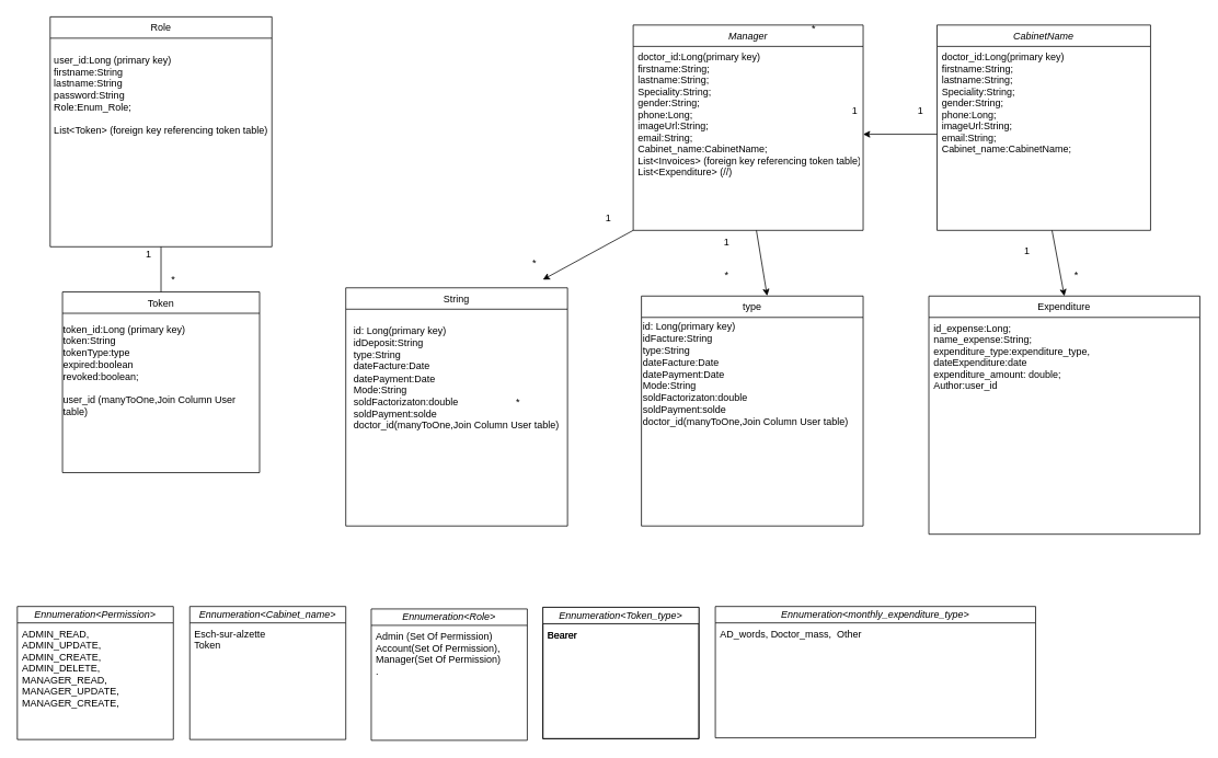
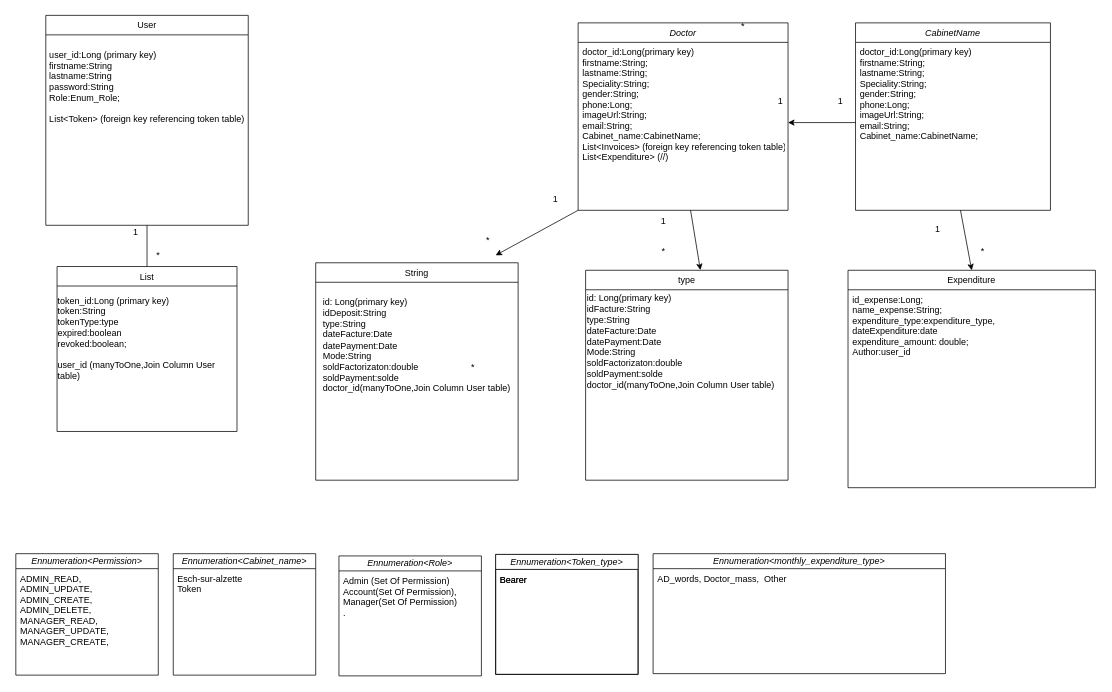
  <mxCell id="0" />
  <mxCell id="1" parent="0" />
- <mxCell id="2" value="Manager" style="swimlane;fontStyle=2;align=center;verticalAlign=top;childLayout=stackLayout;horizontal=1;startSize=26;horizontalStack=0;resizeParent=1;resizeLast=0;collapsible=1;marginBottom=0;rounded=0;shadow=0;strokeWidth=1;" parent="1" vertex="1"><mxGeometry x="770" y="30" width="280" height="250" as="geometry"><mxRectangle x="230" y="140" width="160" height="26" as="alternateBounds" /></mxGeometry></mxCell>
+ <mxCell id="2" value="Doctor" style="swimlane;fontStyle=2;align=center;verticalAlign=top;childLayout=stackLayout;horizontal=1;startSize=26;horizontalStack=0;resizeParent=1;resizeLast=0;collapsible=1;marginBottom=0;rounded=0;shadow=0;strokeWidth=1;" parent="1" vertex="1"><mxGeometry x="770" y="30" width="280" height="250" as="geometry"><mxRectangle x="230" y="140" width="160" height="26" as="alternateBounds" /></mxGeometry></mxCell>
  <mxCell id="3" value="doctor_id:Long(primary key)&#10;firstname:String;&#10;lastname:String;&#10;Speciality:String;&#10;gender:String;&#10;phone:Long;&#10;imageUrl:String;&#10;email:String;&#10;Cabinet_name:CabinetName;&#10;List&lt;Invoices&gt; (foreign key referencing token table)&#10;List&lt;Expenditure&gt; (//)" style="text;align=left;verticalAlign=top;spacingLeft=4;spacingRight=4;overflow=hidden;rotatable=0;points=[[0,0.5],[1,0.5]];portConstraint=eastwest;" parent="2" vertex="1"><mxGeometry y="26" width="280" height="214" as="geometry" /></mxCell>
  <mxCell id="4" value="Expenditure" style="swimlane;fontStyle=0;align=center;verticalAlign=top;childLayout=stackLayout;horizontal=1;startSize=26;horizontalStack=0;resizeParent=1;resizeLast=0;collapsible=1;marginBottom=0;rounded=0;shadow=0;strokeWidth=1;" parent="1" vertex="1"><mxGeometry x="1130" y="360" width="330" height="290" as="geometry"><mxRectangle x="550" y="140" width="160" height="26" as="alternateBounds" /></mxGeometry></mxCell>
  <mxCell id="5" value="id_expense:Long;&#10;name_expense:String;&#10;expenditure_type:expenditure_type,&#10;dateExpenditure:date&#10;expenditure_amount: double;&#10;Author:user_id" style="text;align=left;verticalAlign=top;spacingLeft=4;spacingRight=4;overflow=hidden;rotatable=0;points=[[0,0.5],[1,0.5]];portConstraint=eastwest;" parent="4" vertex="1"><mxGeometry y="26" width="330" height="194" as="geometry" /></mxCell>
  <mxCell id="6" value="type" style="swimlane;fontStyle=0;align=center;verticalAlign=top;childLayout=stackLayout;horizontal=1;startSize=26;horizontalStack=0;resizeParent=1;resizeLast=0;collapsible=1;marginBottom=0;rounded=0;shadow=0;strokeWidth=1;" parent="1" vertex="1"><mxGeometry y="360" width="270" height="280" as="geometry" x="780"><mxRectangle x="550" y="140" width="160" height="26" as="alternateBounds" /></mxGeometry></mxCell>
  <mxCell id="7" value="&lt;div style=&quot;border-color: var(--border-color);&quot;&gt;&lt;br&gt;&lt;br&gt;&lt;br&gt;id: Long(primary key)&lt;/div&gt;&lt;div style=&quot;border-color: var(--border-color);&quot;&gt;idFacture:String&amp;nbsp;&lt;/div&gt;&lt;div style=&quot;border-color: var(--border-color);&quot;&gt;type:String&lt;/div&gt;&lt;div style=&quot;border-color: var(--border-color);&quot;&gt;dateFacture:Date&lt;/div&gt;&lt;div style=&quot;border-color: var(--border-color);&quot;&gt;&lt;span style=&quot;background-color: initial;&quot;&gt;datePayment:Date&lt;/span&gt;&lt;/div&gt;&lt;div style=&quot;border-color: var(--border-color);&quot;&gt;&lt;span style=&quot;background-color: initial;&quot;&gt;Mode:String&lt;/span&gt;&lt;br&gt;&lt;/div&gt;&lt;div style=&quot;border-color: var(--border-color);&quot;&gt;&lt;div style=&quot;&quot;&gt;&lt;span style=&quot;background-color: initial;&quot;&gt;soldFactorizaton:double&lt;/span&gt;&lt;/div&gt;&lt;div style=&quot;&quot;&gt;&lt;span style=&quot;background-color: initial;&quot;&gt;soldPayment:solde&amp;nbsp;&lt;br&gt;doctor_id(&lt;/span&gt;manyToOne,Join Column User table)&lt;/div&gt;&lt;div style=&quot;&quot;&gt;&lt;span style=&quot;background-color: initial;&quot;&gt;&lt;br&gt;&lt;/span&gt;&lt;/div&gt;&lt;div style=&quot;&quot;&gt;&lt;span style=&quot;background-color: initial;&quot;&gt;&lt;br&gt;&lt;/span&gt;&lt;/div&gt;&lt;/div&gt;" style="text;html=1;strokeColor=none;fillColor=none;align=left;verticalAlign=middle;whiteSpace=wrap;rounded=0;" parent="6" vertex="1"><mxGeometry y="26" width="270" height="124" as="geometry" /></mxCell>
  <mxCell id="8" value="String" style="swimlane;fontStyle=0;align=center;verticalAlign=top;childLayout=stackLayout;horizontal=1;startSize=26;horizontalStack=0;resizeParent=1;resizeLast=0;collapsible=1;marginBottom=0;rounded=0;shadow=0;strokeWidth=1;" parent="1" vertex="1"><mxGeometry x="420" y="350" width="270" height="290" as="geometry"><mxRectangle x="550" y="140" width="160" height="26" as="alternateBounds" /></mxGeometry></mxCell>
  <mxCell id="9" value="&lt;div style=&quot;border-color: var(--border-color);&quot;&gt;&lt;div style=&quot;border-color: var(--border-color);&quot;&gt;&lt;div style=&quot;border-color: var(--border-color);&quot;&gt;&lt;div style=&quot;text-align: left;&quot;&gt;&lt;br&gt;&lt;/div&gt;&lt;div style=&quot;text-align: left;&quot;&gt;&lt;br&gt;&lt;/div&gt;&lt;div style=&quot;text-align: left;&quot;&gt;&lt;br&gt;&lt;/div&gt;&lt;div style=&quot;text-align: left;&quot;&gt;&lt;span style=&quot;background-color: initial;&quot;&gt;id: Long(primary key)&lt;/span&gt;&lt;/div&gt;&lt;/div&gt;&lt;div style=&quot;text-align: left; border-color: var(--border-color);&quot;&gt;idDeposit:String&amp;nbsp;&lt;/div&gt;&lt;div style=&quot;text-align: left; border-color: var(--border-color);&quot;&gt;type:String&lt;/div&gt;&lt;div style=&quot;text-align: left; border-color: var(--border-color);&quot;&gt;dateFacture:Date&lt;/div&gt;&lt;div style=&quot;text-align: left; border-color: var(--border-color);&quot;&gt;datePayment:Date&lt;/div&gt;&lt;div style=&quot;text-align: left; border-color: var(--border-color);&quot;&gt;&lt;span style=&quot;border-color: var(--border-color); background-color: initial;&quot;&gt;Mode:String&lt;/span&gt;&lt;br style=&quot;border-color: var(--border-color);&quot;&gt;&lt;/div&gt;&lt;div style=&quot;border-color: var(--border-color);&quot;&gt;&lt;div style=&quot;text-align: left; border-color: var(--border-color);&quot;&gt;&lt;span style=&quot;border-color: var(--border-color); background-color: initial;&quot;&gt;soldFactorizaton:double&lt;/span&gt;&lt;/div&gt;&lt;div style=&quot;border-color: var(--border-color);&quot;&gt;&lt;div style=&quot;text-align: left;&quot;&gt;&lt;span style=&quot;background-color: initial;&quot;&gt;soldPayment:solde&amp;nbsp;&lt;/span&gt;&lt;/div&gt;&lt;span style=&quot;border-color: var(--border-color); background-color: initial;&quot;&gt;&lt;div style=&quot;text-align: left;&quot;&gt;&lt;span style=&quot;background-color: initial; border-color: var(--border-color);&quot;&gt;doctor_id(&lt;/span&gt;&lt;span style=&quot;background-color: initial;&quot;&gt;manyToOne,Join Column User table)&lt;/span&gt;&lt;/div&gt;&lt;/span&gt;&lt;/div&gt;&lt;div style=&quot;text-align: left; border-color: var(--border-color);&quot;&gt;&lt;span style=&quot;border-color: var(--border-color); background-color: initial;&quot;&gt;&lt;br style=&quot;border-color: var(--border-color);&quot;&gt;&lt;/span&gt;&lt;/div&gt;&lt;/div&gt;&lt;/div&gt;&lt;/div&gt;" style="text;html=1;strokeColor=none;fillColor=none;align=center;verticalAlign=middle;whiteSpace=wrap;rounded=0;" parent="8" vertex="1"><mxGeometry y="26" width="270" height="140" as="geometry" /></mxCell>
  <mxCell id="10" value="Ennumeration&lt;Cabinet_name&gt;" style="swimlane;fontStyle=2;align=center;verticalAlign=bottom;childLayout=stackLayout;horizontal=1;startSize=20;horizontalStack=0;resizeParent=1;resizeLast=0;collapsible=1;marginBottom=0;rounded=0;shadow=0;strokeWidth=1;spacing=3;flipV=0;flipH=1;fontSize=12;" parent="1" vertex="1"><mxGeometry x="230" y="738" width="190" height="162" as="geometry"><mxRectangle x="230" y="140" width="160" height="26" as="alternateBounds" /></mxGeometry></mxCell>
  <mxCell id="11" value="Esch-sur-alzette&#10;Token" style="text;align=left;verticalAlign=top;spacingLeft=4;spacingRight=4;overflow=hidden;rotatable=0;points=[[0,0.5],[1,0.5]];portConstraint=eastwest;" parent="10" vertex="1"><mxGeometry y="20" width="190" height="100" as="geometry" /></mxCell>
  <mxCell id="12" value="Ennumeration&lt;Role&gt;" style="swimlane;fontStyle=2;align=center;verticalAlign=bottom;childLayout=stackLayout;horizontal=1;startSize=20;horizontalStack=0;resizeParent=1;resizeLast=0;collapsible=1;marginBottom=0;rounded=0;shadow=0;strokeWidth=1;spacing=3;flipV=0;flipH=1;fontSize=12;" parent="1" vertex="1"><mxGeometry x="451" y="741" width="190" height="160" as="geometry"><mxRectangle x="230" y="140" width="160" height="26" as="alternateBounds" /></mxGeometry></mxCell>
  <mxCell id="13" value="Admin (Set Of Permission)&#10;Account(Set Of Permission),&#10;Manager(Set Of Permission)&#10;. " style="text;align=left;verticalAlign=top;spacingLeft=4;spacingRight=4;overflow=hidden;rotatable=0;points=[[0,0.5],[1,0.5]];portConstraint=eastwest;" parent="12" vertex="1"><mxGeometry y="20" width="190" height="120" as="geometry" /></mxCell>
  <mxCell id="14" value="*" style="text;html=1;strokeColor=none;fillColor=none;align=center;verticalAlign=middle;whiteSpace=wrap;rounded=0;fontSize=12;" parent="1" vertex="1"><mxGeometry x="960" y="20" width="60" height="30" as="geometry" /></mxCell>
  <mxCell id="15" value="" style="endArrow=classic;html=1;rounded=0;fontSize=12;entryX=0.567;entryY=-0.001;entryDx=0;entryDy=0;entryPerimeter=0;" parent="1" target="6" edge="1"><mxGeometry width="50" height="50" relative="1" as="geometry"><mxPoint x="920" y="280" as="sourcePoint" /><mxPoint x="960" y="470" as="targetPoint" /></mxGeometry></mxCell>
  <mxCell id="16" value="1" style="text;html=1;strokeColor=none;fillColor=none;align=center;verticalAlign=middle;whiteSpace=wrap;rounded=0;fontSize=12;" parent="1" vertex="1"><mxGeometry x="854" y="280" width="60" height="30" as="geometry" /></mxCell>
  <mxCell id="17" value="*" style="text;html=1;strokeColor=none;fillColor=none;align=center;verticalAlign=middle;whiteSpace=wrap;rounded=0;fontSize=12;" parent="1" vertex="1"><mxGeometry x="854" y="320" width="60" height="30" as="geometry" /></mxCell>
  <mxCell id="18" value="" style="endArrow=classic;html=1;rounded=0;fontSize=12;exitX=0;exitY=1;exitDx=0;exitDy=0;" parent="1" edge="1" source="2"><mxGeometry width="50" height="50" relative="1" as="geometry"><mxPoint x="770" y="510" as="sourcePoint" /><mxPoint x="660" y="340" as="targetPoint" /></mxGeometry></mxCell>
  <mxCell id="19" value="1" style="text;html=1;strokeColor=none;fillColor=none;align=center;verticalAlign=middle;whiteSpace=wrap;rounded=0;fontSize=12;" parent="1" vertex="1"><mxGeometry x="710" y="250" width="60" height="30" as="geometry" /></mxCell>
  <mxCell id="20" value="*" style="text;html=1;strokeColor=none;fillColor=none;align=center;verticalAlign=middle;whiteSpace=wrap;rounded=0;fontSize=12;" parent="1" vertex="1"><mxGeometry x="600" y="475" width="60" height="30" as="geometry" /></mxCell>
- <mxCell id="21" value="Role" style="swimlane;fontStyle=0;align=center;verticalAlign=top;childLayout=stackLayout;horizontal=1;startSize=26;horizontalStack=0;resizeParent=1;resizeLast=0;collapsible=1;marginBottom=0;rounded=0;shadow=0;strokeWidth=1;" vertex="1" parent="1"><mxGeometry x="60" y="20" width="270" height="280" as="geometry"><mxRectangle x="550" y="140" width="160" height="26" as="alternateBounds" /></mxGeometry></mxCell>
+ <mxCell id="21" value="User" style="swimlane;fontStyle=0;align=center;verticalAlign=top;childLayout=stackLayout;horizontal=1;startSize=26;horizontalStack=0;resizeParent=1;resizeLast=0;collapsible=1;marginBottom=0;rounded=0;shadow=0;strokeWidth=1;" vertex="1" parent="1"><mxGeometry x="60" y="20" width="270" height="280" as="geometry"><mxRectangle x="550" y="140" width="160" height="26" as="alternateBounds" /></mxGeometry></mxCell>
  <mxCell id="22" value="&lt;div style=&quot;border-color: var(--border-color); text-align: left;&quot;&gt;&lt;div style=&quot;border-color: var(--border-color);&quot;&gt;user_id:Long (primary key)&lt;/div&gt;&lt;div style=&quot;border-color: var(--border-color);&quot;&gt;firstname:String&lt;/div&gt;&lt;div style=&quot;border-color: var(--border-color);&quot;&gt;lastname:String&lt;/div&gt;&lt;div style=&quot;border-color: var(--border-color);&quot;&gt;password:String&lt;/div&gt;&lt;div style=&quot;border-color: var(--border-color);&quot;&gt;Role:Enum_Role;&lt;/div&gt;&lt;div style=&quot;border-color: var(--border-color);&quot;&gt;&lt;br&gt;&lt;/div&gt;&lt;div style=&quot;border-color: var(--border-color);&quot;&gt;List&amp;lt;Token&amp;gt; (foreign key referencing token table)&lt;/div&gt;&lt;/div&gt;" style="text;html=1;strokeColor=none;fillColor=none;align=center;verticalAlign=middle;whiteSpace=wrap;rounded=0;" vertex="1" parent="21"><mxGeometry y="26" width="270" height="140" as="geometry" /></mxCell>
  <mxCell id="23" value="Ennumeration&lt;Permission&gt;" style="swimlane;fontStyle=2;align=center;verticalAlign=bottom;childLayout=stackLayout;horizontal=1;startSize=20;horizontalStack=0;resizeParent=1;resizeLast=0;collapsible=1;marginBottom=0;rounded=0;shadow=0;strokeWidth=1;spacing=3;flipV=0;flipH=1;fontSize=12;" vertex="1" parent="1"><mxGeometry x="20" y="738" width="190" height="162" as="geometry"><mxRectangle x="230" y="140" width="160" height="26" as="alternateBounds" /></mxGeometry></mxCell>
  <mxCell id="24" value="ADMIN_READ,&#10;ADMIN_UPDATE,&#10;ADMIN_CREATE,&#10;ADMIN_DELETE,&#10;MANAGER_READ,&#10;MANAGER_UPDATE,&#10;MANAGER_CREATE,&#10;MANAGER_DELETE,&#10;" style="text;align=left;verticalAlign=top;spacingLeft=4;spacingRight=4;overflow=hidden;rotatable=0;points=[[0,0.5],[1,0.5]];portConstraint=eastwest;" vertex="1" parent="23"><mxGeometry y="20" width="190" height="100" as="geometry" /></mxCell>
- <mxCell id="25" value="Token" style="swimlane;fontStyle=0;align=center;verticalAlign=top;childLayout=stackLayout;horizontal=1;startSize=26;horizontalStack=0;resizeParent=1;resizeLast=0;collapsible=1;marginBottom=0;rounded=0;shadow=0;strokeWidth=1;" vertex="1" parent="1"><mxGeometry x="75" y="355" width="240" height="220" as="geometry"><mxRectangle x="550" y="140" width="160" height="26" as="alternateBounds" /></mxGeometry></mxCell>
+ <mxCell id="25" value="List" style="swimlane;fontStyle=0;align=center;verticalAlign=top;childLayout=stackLayout;horizontal=1;startSize=26;horizontalStack=0;resizeParent=1;resizeLast=0;collapsible=1;marginBottom=0;rounded=0;shadow=0;strokeWidth=1;" vertex="1" parent="1"><mxGeometry x="75" y="355" width="240" height="220" as="geometry"><mxRectangle x="550" y="140" width="160" height="26" as="alternateBounds" /></mxGeometry></mxCell>
  <mxCell id="26" value="&lt;div style=&quot;border-color: var(--border-color); text-align: left;&quot;&gt;&lt;div style=&quot;border-color: var(--border-color);&quot;&gt;token_id:Long (primary key)&lt;/div&gt;&lt;div style=&quot;border-color: var(--border-color);&quot;&gt;token:String&lt;/div&gt;&lt;div style=&quot;border-color: var(--border-color);&quot;&gt;tokenType:type&lt;/div&gt;&lt;div style=&quot;border-color: var(--border-color);&quot;&gt;expired:boolean&lt;/div&gt;&lt;div style=&quot;border-color: var(--border-color);&quot;&gt;revoked:boolean;&lt;/div&gt;&lt;div style=&quot;border-color: var(--border-color);&quot;&gt;&lt;br&gt;&lt;/div&gt;&lt;div style=&quot;border-color: var(--border-color);&quot;&gt;user_id (manyToOne,Join Column User table)&lt;/div&gt;&lt;/div&gt;" style="text;html=1;strokeColor=none;fillColor=none;align=center;verticalAlign=middle;whiteSpace=wrap;rounded=0;" vertex="1" parent="25"><mxGeometry y="26" width="240" height="140" as="geometry" /></mxCell>
  <mxCell id="27" value="Ennumeration&lt;Token_type&gt;" style="swimlane;fontStyle=2;align=center;verticalAlign=bottom;childLayout=stackLayout;horizontal=1;startSize=20;horizontalStack=0;resizeParent=1;resizeLast=0;collapsible=1;marginBottom=0;rounded=0;shadow=0;strokeWidth=1;spacing=3;flipV=0;flipH=1;fontSize=12;" vertex="1" parent="1"><mxGeometry x="660" y="739" width="190" height="160" as="geometry"><mxRectangle x="230" y="140" width="160" height="26" as="alternateBounds" /></mxGeometry></mxCell>
  <mxCell id="28" value="Bearer" style="text;align=left;verticalAlign=top;spacingLeft=4;spacingRight=4;overflow=hidden;rotatable=0;points=[[0,0.5],[1,0.5]];portConstraint=eastwest;" vertex="1" parent="27"><mxGeometry y="20" width="190" height="120" as="geometry" /></mxCell>
  <mxCell id="29" value="" style="endArrow=none;html=1;rounded=0;exitX=0.5;exitY=1;exitDx=0;exitDy=0;entryX=0.5;entryY=0;entryDx=0;entryDy=0;" edge="1" parent="1" source="21" target="25"><mxGeometry width="50" height="50" relative="1" as="geometry"><mxPoint x="470" y="290" as="sourcePoint" /><mxPoint x="520" y="240" as="targetPoint" /></mxGeometry></mxCell>
  <mxCell id="30" value="1" style="text;html=1;strokeColor=none;fillColor=none;align=center;verticalAlign=middle;whiteSpace=wrap;rounded=0;fontSize=12;" vertex="1" parent="1"><mxGeometry x="150" y="295" width="60" height="30" as="geometry" /></mxCell>
  <mxCell id="31" value="*" style="text;html=1;strokeColor=none;fillColor=none;align=center;verticalAlign=middle;whiteSpace=wrap;rounded=0;fontSize=12;" vertex="1" parent="1"><mxGeometry x="180" y="325" width="60" height="30" as="geometry" /></mxCell>
  <mxCell id="32" value="*" style="text;html=1;strokeColor=none;fillColor=none;align=center;verticalAlign=middle;whiteSpace=wrap;rounded=0;fontSize=12;" vertex="1" parent="1"><mxGeometry x="1280" y="320" width="60" height="30" as="geometry" /></mxCell>
  <mxCell id="33" value="*" style="text;html=1;strokeColor=none;fillColor=none;align=center;verticalAlign=middle;whiteSpace=wrap;rounded=0;fontSize=12;" vertex="1" parent="1"><mxGeometry x="620" y="305" width="60" height="30" as="geometry" /></mxCell>
  <mxCell id="34" value="Ennumeration&lt;Token_type&gt;" style="swimlane;fontStyle=2;align=center;verticalAlign=bottom;childLayout=stackLayout;horizontal=1;startSize=20;horizontalStack=0;resizeParent=1;resizeLast=0;collapsible=1;marginBottom=0;rounded=0;shadow=0;strokeWidth=1;spacing=3;flipV=0;flipH=1;fontSize=12;" vertex="1" parent="1"><mxGeometry x="660" y="739" width="190" height="160" as="geometry"><mxRectangle x="230" y="140" width="160" height="26" as="alternateBounds" /></mxGeometry></mxCell>
  <mxCell id="35" value="Bearer" style="text;align=left;verticalAlign=top;spacingLeft=4;spacingRight=4;overflow=hidden;rotatable=0;points=[[0,0.5],[1,0.5]];portConstraint=eastwest;" vertex="1" parent="34"><mxGeometry y="20" width="190" height="120" as="geometry" /></mxCell>
  <mxCell id="36" value="Ennumeration&lt;monthly_expenditure_type&gt;" style="swimlane;fontStyle=2;align=center;verticalAlign=bottom;childLayout=stackLayout;horizontal=1;startSize=20;horizontalStack=0;resizeParent=1;resizeLast=0;collapsible=1;marginBottom=0;rounded=0;shadow=0;strokeWidth=1;spacing=3;flipV=0;flipH=1;fontSize=12;" vertex="1" parent="1"><mxGeometry x="870" y="738" width="390" height="160" as="geometry"><mxRectangle x="230" y="140" width="160" height="26" as="alternateBounds" /></mxGeometry></mxCell>
  <mxCell id="37" value="AD_words, Doctor_mass,  Other" style="text;align=left;verticalAlign=top;spacingLeft=4;spacingRight=4;overflow=hidden;rotatable=0;points=[[0,0.5],[1,0.5]];portConstraint=eastwest;" vertex="1" parent="36"><mxGeometry y="20" width="390" height="120" as="geometry" /></mxCell>
  <mxCell id="38" value="CabinetName" style="swimlane;fontStyle=2;align=center;verticalAlign=top;childLayout=stackLayout;horizontal=1;startSize=26;horizontalStack=0;resizeParent=1;resizeLast=0;collapsible=1;marginBottom=0;rounded=0;shadow=0;strokeWidth=1;" vertex="1" parent="1"><mxGeometry x="1140" y="30" width="260" height="250" as="geometry"><mxRectangle x="230" y="140" width="160" height="26" as="alternateBounds" /></mxGeometry></mxCell>
  <mxCell id="39" value="doctor_id:Long(primary key)&#10;firstname:String;&#10;lastname:String;&#10;Speciality:String;&#10;gender:String;&#10;phone:Long;&#10;imageUrl:String;&#10;email:String;&#10;Cabinet_name:CabinetName;" style="text;align=left;verticalAlign=top;spacingLeft=4;spacingRight=4;overflow=hidden;rotatable=0;points=[[0,0.5],[1,0.5]];portConstraint=eastwest;" vertex="1" parent="38"><mxGeometry y="26" width="260" height="214" as="geometry" /></mxCell>
  <mxCell id="40" value="" style="endArrow=classic;html=1;rounded=0;entryX=1;entryY=0.5;entryDx=0;entryDy=0;exitX=0;exitY=0.5;exitDx=0;exitDy=0;" edge="1" parent="1" source="39" target="3"><mxGeometry width="50" height="50" relative="1" as="geometry"><mxPoint x="910" y="390" as="sourcePoint" /><mxPoint x="960" y="340" as="targetPoint" /></mxGeometry></mxCell>
  <mxCell id="41" value="1" style="text;html=1;strokeColor=none;fillColor=none;align=center;verticalAlign=middle;whiteSpace=wrap;rounded=0;fontSize=12;" vertex="1" parent="1"><mxGeometry x="1010" y="120" width="60" height="30" as="geometry" /></mxCell>
  <mxCell id="42" value="1" style="text;html=1;strokeColor=none;fillColor=none;align=center;verticalAlign=middle;whiteSpace=wrap;rounded=0;fontSize=12;" vertex="1" parent="1"><mxGeometry x="1090" y="120" width="60" height="30" as="geometry" /></mxCell>
  <mxCell id="43" value="" style="endArrow=classic;html=1;rounded=0;entryX=0.5;entryY=0;entryDx=0;entryDy=0;" edge="1" parent="1" target="4"><mxGeometry width="50" height="50" relative="1" as="geometry"><mxPoint x="1280" y="280" as="sourcePoint" /><mxPoint x="860" y="340" as="targetPoint" /></mxGeometry></mxCell>
  <mxCell id="44" value="1" style="text;html=1;strokeColor=none;fillColor=none;align=center;verticalAlign=middle;whiteSpace=wrap;rounded=0;fontSize=12;" vertex="1" parent="1"><mxGeometry x="1220" y="290" width="60" height="30" as="geometry" /></mxCell>
